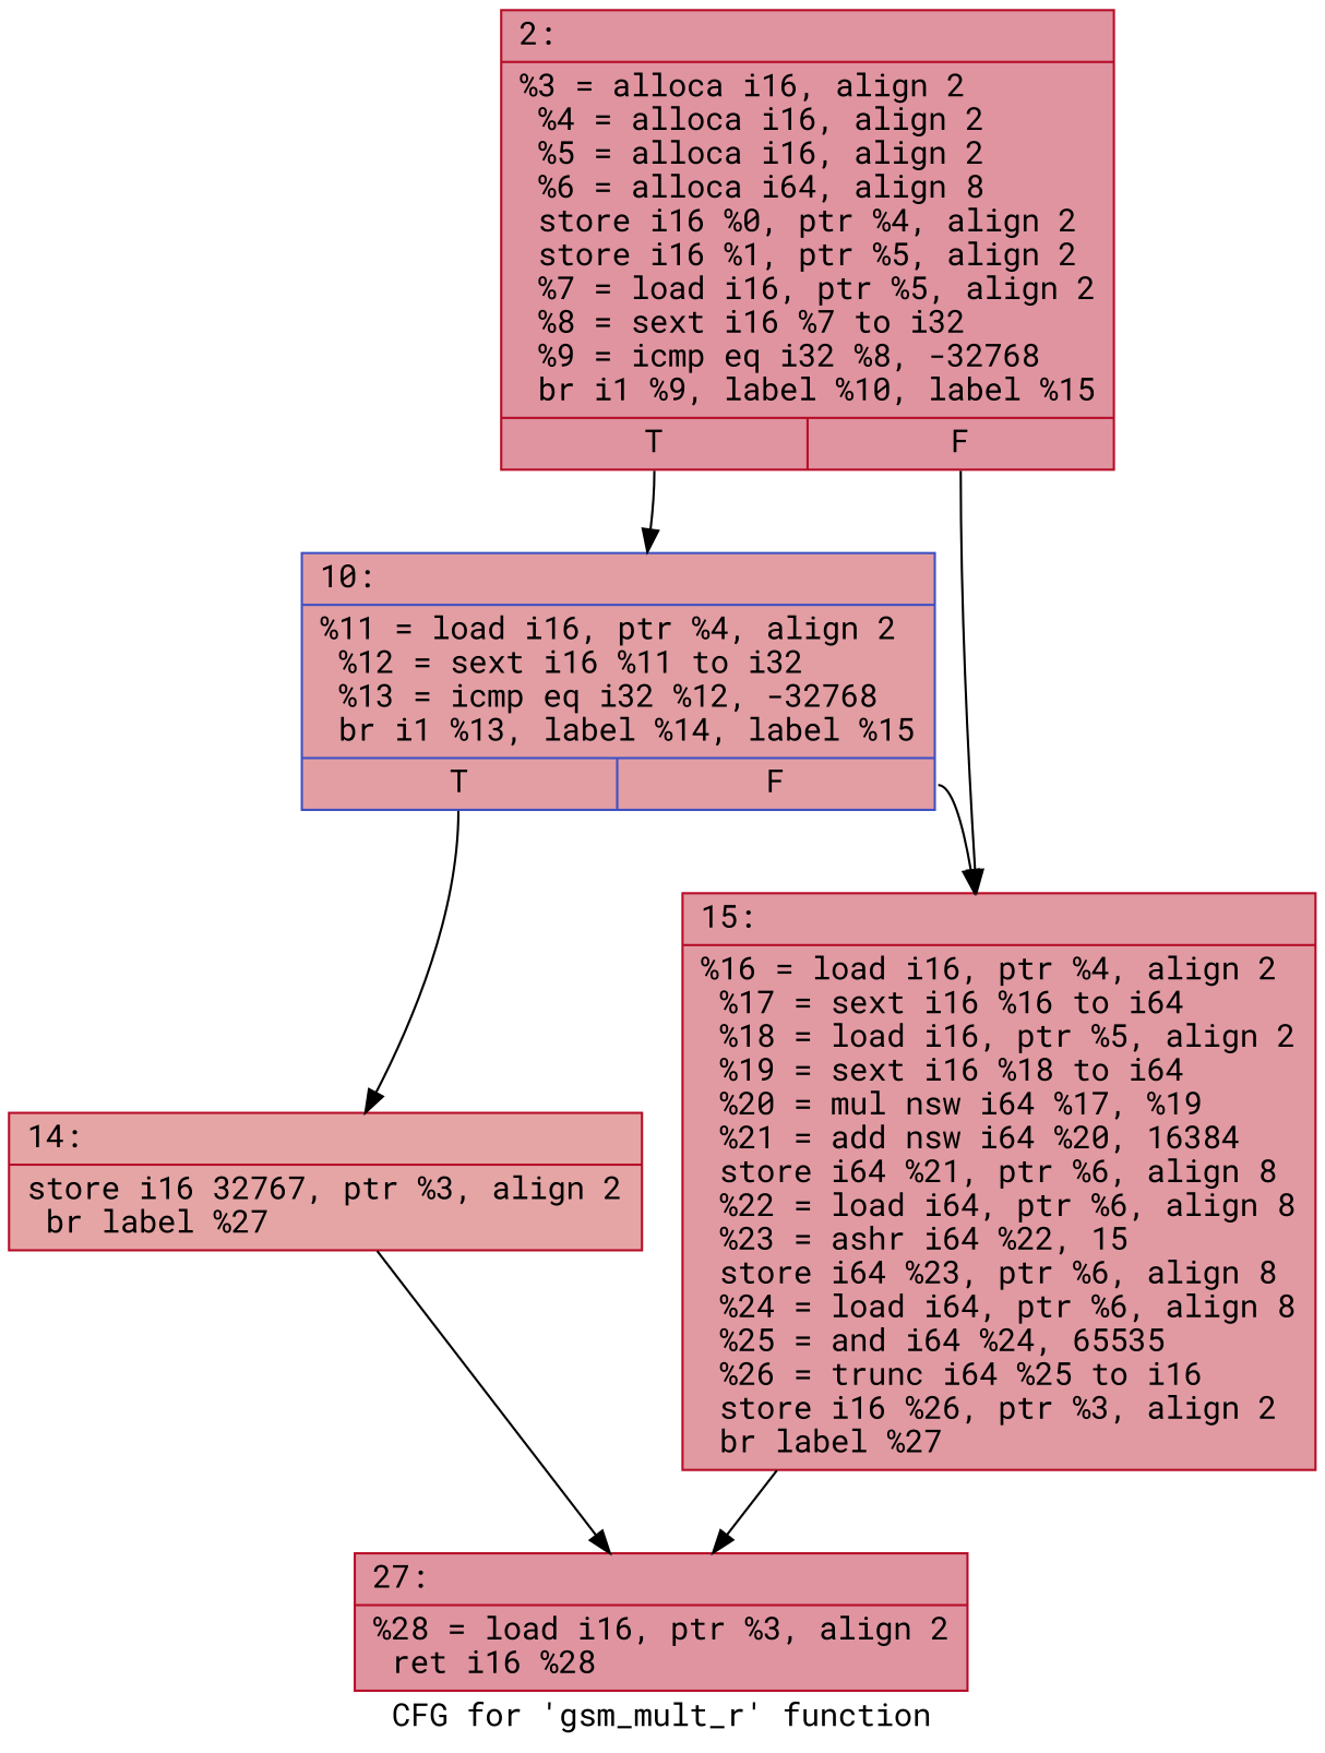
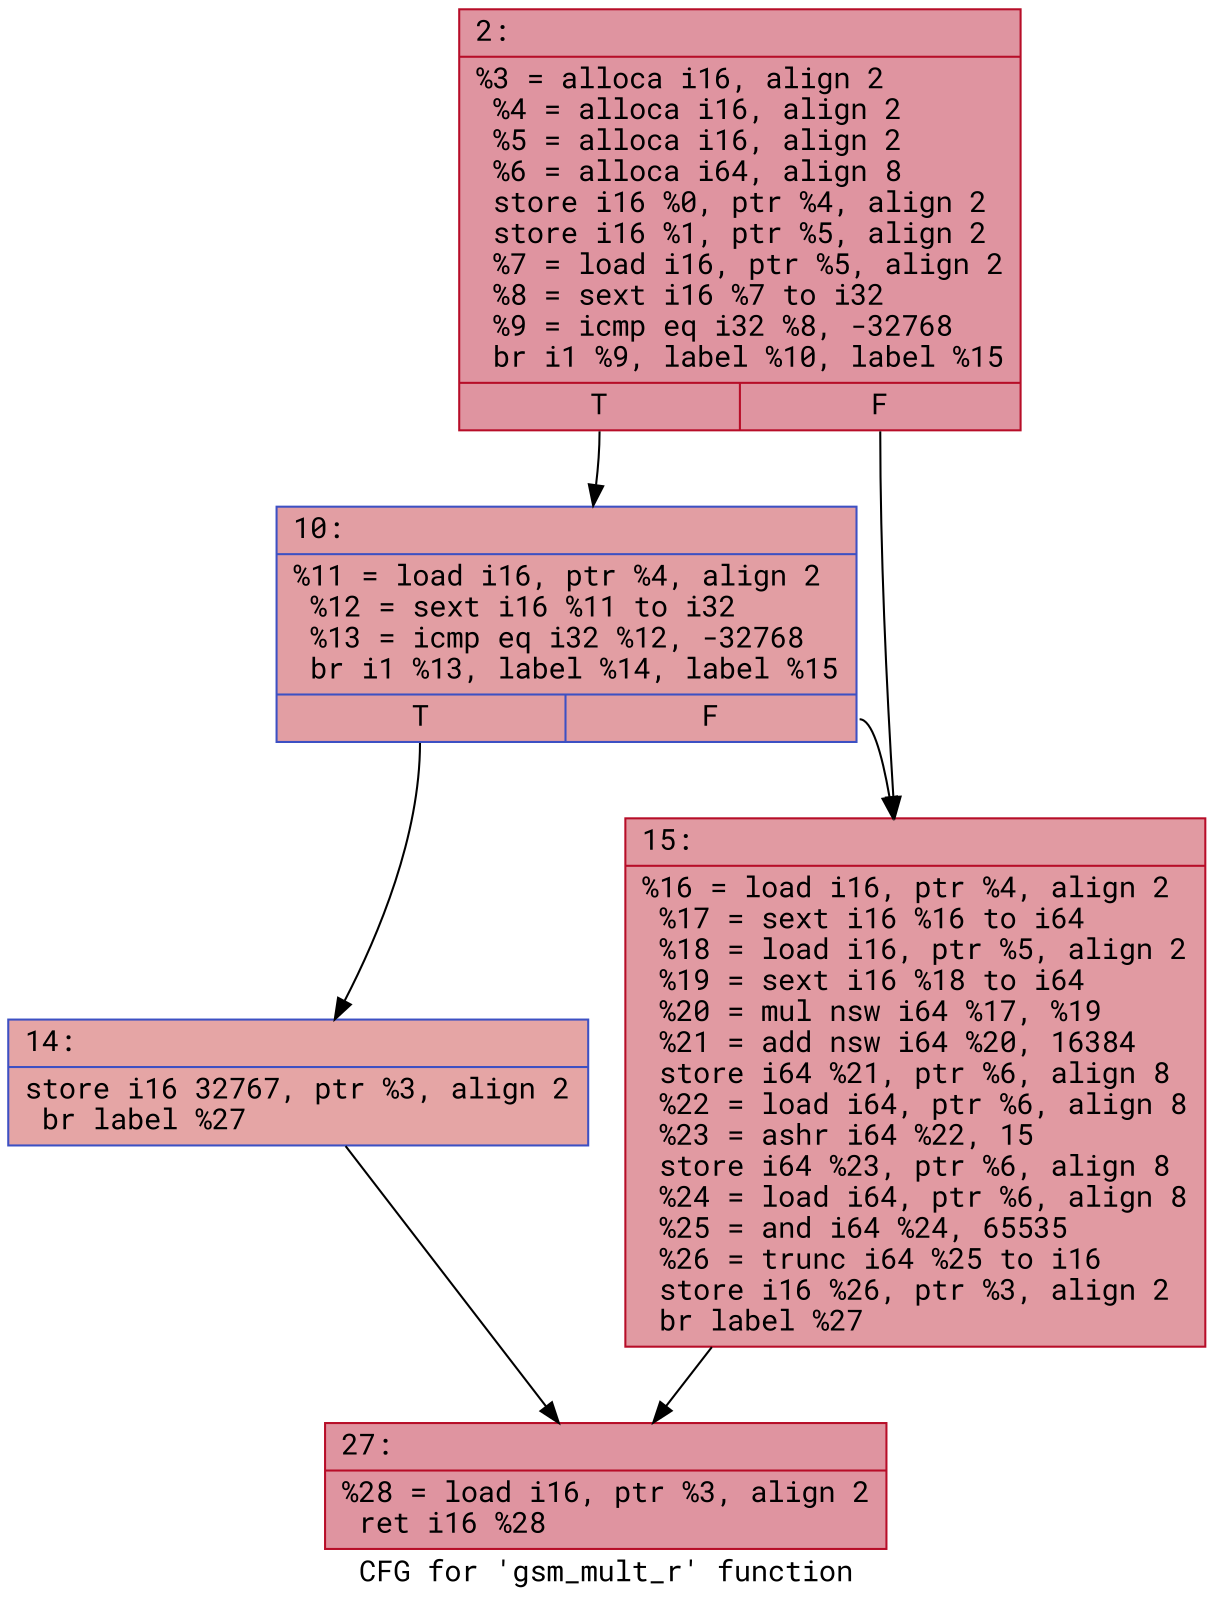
  digraph {
    label="CFG for 'gsm_mult_r' function"
    fontname="Roboto Mono"
    node [color="#b70d28ff" fillcolor="#b70d2870" fontname="Roboto Mono" shape=record style=filled]
    edge [fontname="Roboto Mono"]
    n1 [label="{2:\l|  %3 = alloca i16, align 2\l  %4 = alloca i16, align 2\l  %5 = alloca i16, align 2\l  %6 = alloca i64, align 8\l  store i16 %0, ptr %4, align 2\l  store i16 %1, ptr %5, align 2\l  %7 = load i16, ptr %5, align 2\l  %8 = sext i16 %7 to i32\l  %9 = icmp eq i32 %8, -32768\l  br i1 %9, label %10, label %15\l|{<s0>T|<s1>F}}"]
    n2 [color="#3d50c3ff" fillcolor="#be242e70" label="{10:\l|  %11 = load i16, ptr %4, align 2\l  %12 = sext i16 %11 to i32\l  %13 = icmp eq i32 %12, -32768\l  br i1 %13, label %14, label %15\l|{<s0>T|<s1>F}}"]
    n3 [fillcolor="#bb1b2c70" label="{15:\l|  %16 = load i16, ptr %4, align 2\l  %17 = sext i16 %16 to i64\l  %18 = load i16, ptr %5, align 2\l  %19 = sext i16 %18 to i64\l  %20 = mul nsw i64 %17, %19\l  %21 = add nsw i64 %20, 16384\l  store i64 %21, ptr %6, align 8\l  %22 = load i64, ptr %6, align 8\l  %23 = ashr i64 %22, 15\l  store i64 %23, ptr %6, align 8\l  %24 = load i64, ptr %6, align 8\l  %25 = and i64 %24, 65535\l  %26 = trunc i64 %25 to i16\l  store i16 %26, ptr %3, align 2\l  br label %27\l}"]
-   n4 [fillcolor="#c5333470" label="{14:\l|  store i16 32767, ptr %3, align 2\l  br label %27\l}"]
+   n4 [color="#3d50c3ff" fillcolor="#c5333470" label="{14:\l|  store i16 32767, ptr %3, align 2\l  br label %27\l}"]
    n5 [label="{27:\l|  %28 = load i16, ptr %3, align 2\l  ret i16 %28\l}"]
    n1 -> n2 [tailport=s0]
    n1 -> n3 [tailport=s1]
    n2 -> n3 [tailport=s1]
    n2 -> n4 [tailport=s0]
    n3 -> n5
    n4 -> n5
  }
